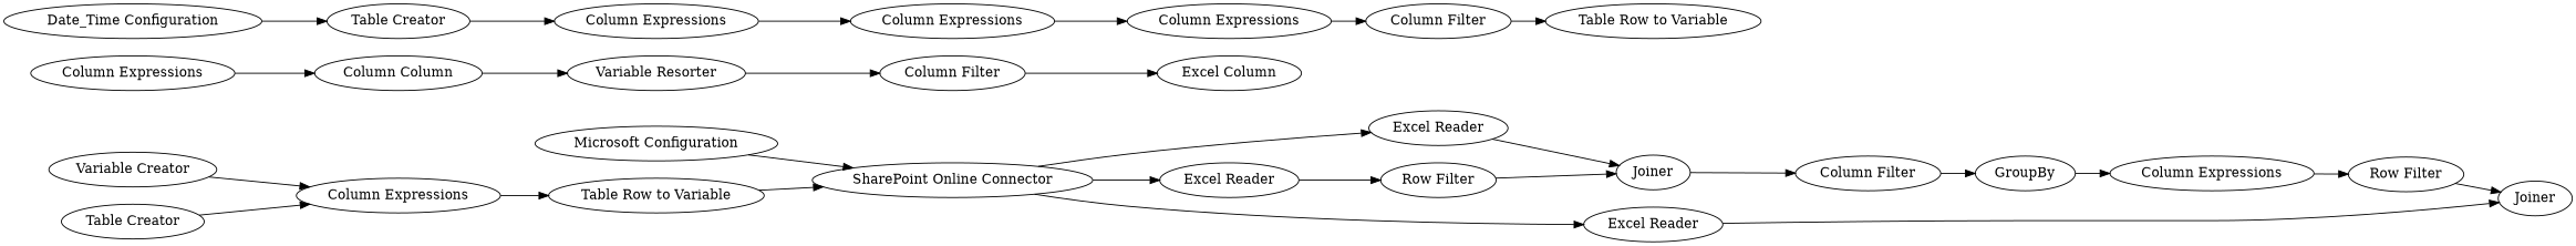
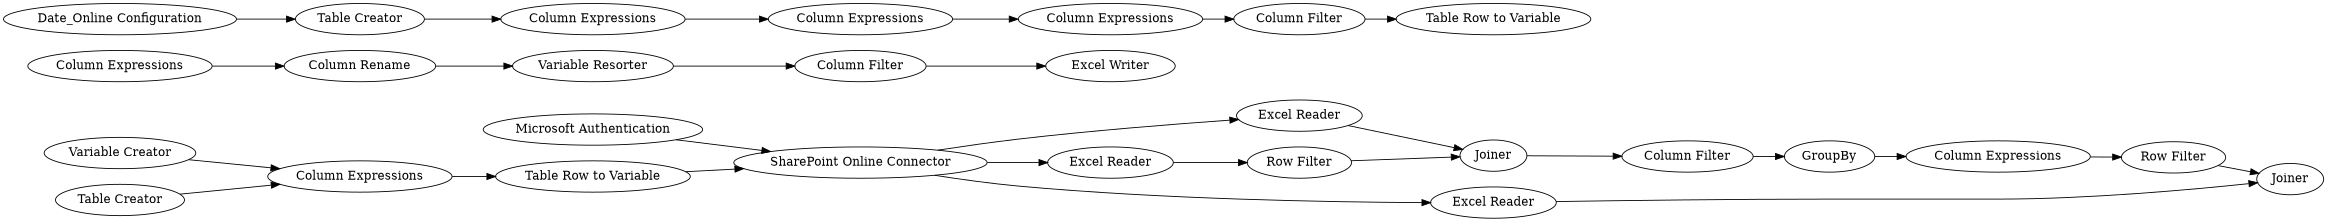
  digraph {
    rankdir=LR
-   n1 [label="Microsoft Configuration"]
+   n1 [label="Microsoft Authentication"]
    n2 [label="SharePoint Online Connector"]
    n3 [label="Excel Reader"]
    n4 [label="Excel Reader"]
    n5 [label="Excel Reader"]
    n6 [label=Joiner]
    n7 [label="Row Filter"]
-   n8 [label="Excel Column"]
+   n8 [label="Excel Writer"]
    n9 [label=Joiner]
    n10 [label="Variable Creator"]
    n11 [label="Column Expressions"]
    n12 [label="Table Row to Variable"]
    n13 [label="Table Creator"]
    n14 [label="Column Filter"]
    n15 [label=GroupBy]
    n16 [label="Column Expressions"]
    n17 [label="Row Filter"]
-   n18 [label="Date_Time Configuration"]
+   n18 [label="Date_Online Configuration"]
    n19 [label="Table Creator"]
    n20 [label="Column Expressions"]
    n21 [label="Column Expressions"]
    n22 [label="Column Expressions"]
    n23 [label="Column Filter"]
    n24 [label="Table Row to Variable"]
    n25 [label="Column Expressions"]
-   n26 [label="Column Column"]
+   n26 [label="Column Rename"]
    n27 [label="Variable Resorter"]
    n28 [label="Column Filter"]
    n1 -> n2
    n2 -> n3
    n2 -> n4
    n2 -> n5
    n3 -> n6
    n4 -> n7
    n5 -> n9
    n6 -> n14
    n7 -> n6
    n10 -> n11
    n11 -> n12
    n12 -> n2
    n13 -> n11
    n14 -> n15
    n15 -> n16
    n16 -> n17
    n17 -> n9
    n18 -> n19
    n19 -> n20
    n20 -> n21
    n21 -> n22
    n22 -> n23
    n23 -> n24
    n25 -> n26
    n26 -> n27
    n27 -> n28
    n28 -> n8
  }
